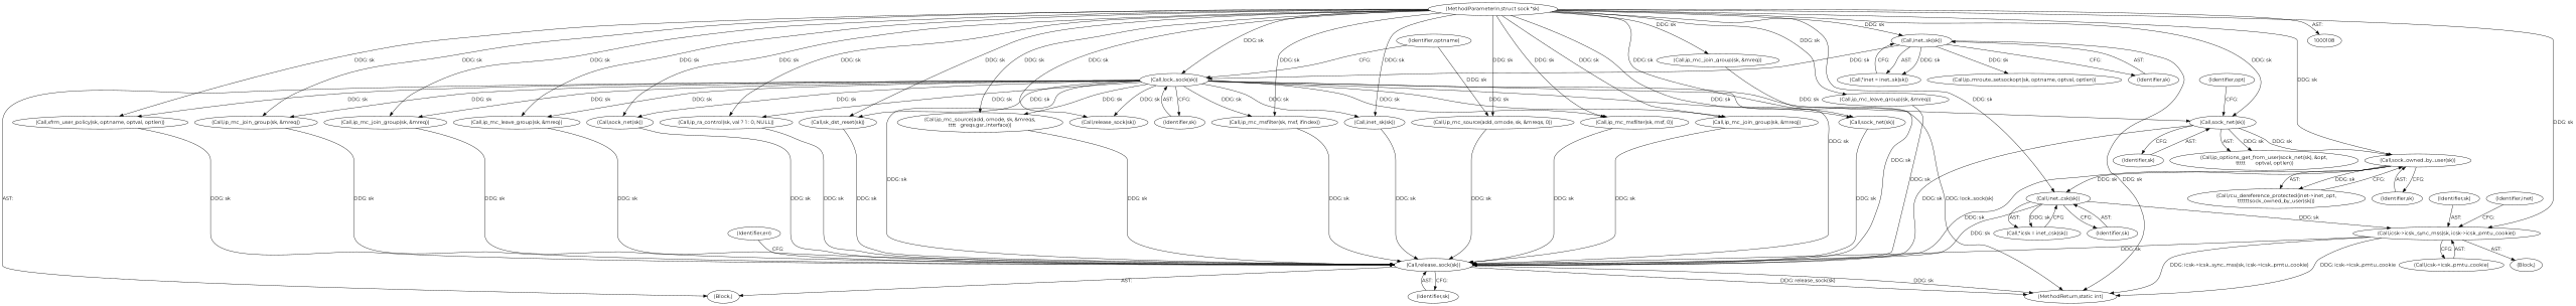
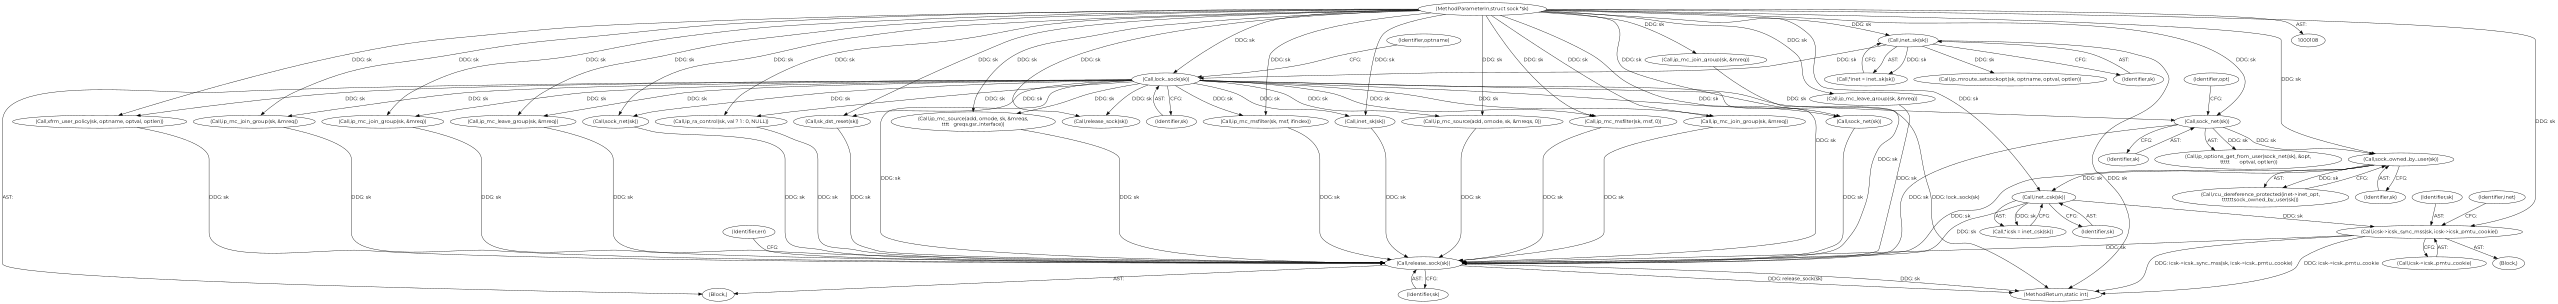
  digraph {
    fontname=Montserrat
    node [fontname=Montserrat]
    edge [fontname=Montserrat]
    n1 [label="(Call,icsk->icsk_sync_mss(sk, icsk->icsk_pmtu_cookie))"]
    n2 [label="(Call,release_sock(sk))"]
    n3 [label="(Block,)"]
    n4 [label="(Call,icsk->icsk_pmtu_cookie)"]
    n5 [label="(MethodReturn,static int)"]
    n6 [label="(Block,)"]
    n7 [label="(Identifier,sk)"]
    n8 [label="(Call,inet_csk(sk))"]
    n9 [label="(Identifier,sk)"]
    n10 [label="(Call,*icsk = inet_csk(sk))"]
    n11 [label="(Call,sock_owned_by_user(sk))"]
    n12 [label="(Call,rcu_dereference_protected(inet->inet_opt,\n\t\t\t\t\t\tsock_owned_by_user(sk)))"]
    n13 [label="(Identifier,sk)"]
    n14 [label="(Call,sock_net(sk))"]
    n15 [label="(Identifier,sk)"]
    n16 [label="(Call,ip_options_get_from_user(sock_net(sk), &opt,\n \t\t\t\t\t       optval, optlen))"]
    n17 [label="(Call,lock_sock(sk))"]
    n18 [label="(Call,ip_mc_join_group(sk, &mreq))"]
    n19 [label="(Call,ip_mc_msfilter(sk, msf, ifindex))"]
    n20 [label="(Identifier,sk)"]
    n21 [label="(Call,ip_mc_msfilter(sk, msf, 0))"]
    n22 [label="(Call,ip_mc_join_group(sk, &mreq))"]
    n23 [label="(Call,sock_net(sk))"]
    n24 [label="(Call,release_sock(sk))"]
    n25 [label="(Call,ip_ra_control(sk, val ? 1 : 0, NULL))"]
    n26 [label="(Call,ip_mc_join_group(sk, &mreq))"]
    n27 [label="(Call,ip_mc_leave_group(sk, &mreq))"]
    n28 [label="(Call,sk_dst_reset(sk))"]
    n29 [label="(Call,ip_mc_source(add, omode, sk, &mreqs,\n\t\t\t\t   greqs.gsr_interface))"]
    n30 [label="(Call,sock_net(sk))"]
    n31 [label="(Call,ip_mc_source(add, omode, sk, &mreqs, 0))"]
    n32 [label="(Call,inet_sk(sk))"]
    n33 [label="(Call,xfrm_user_policy(sk, optname, optval, optlen))"]
    n34 [label="(Call,inet_sk(sk))"]
    n35 [label="(Call,*inet = inet_sk(sk))"]
    n36 [label="(Call,ip_mroute_setsockopt(sk, optname, optval, optlen))"]
    n37 [label="(Identifier,sk)"]
    n38 [label="(MethodParameterIn,struct sock *sk)"]
    n39 [label="(Call,ip_mc_join_group(sk, &mreq))"]
    n40 [label="(Call,ip_mc_leave_group(sk, &mreq))"]
    1000108
    n42 [label="(Identifier,optname)"]
    n43 [label="(Identifier,err)"]
    n44 [label="(Identifier,opt)"]
    n45 [label="(Identifier,inet)"]
    n46 [label="(Identifier,sk)"]
    n1 -> n2 [label="DDG: sk"]
    n1 -> n3 [label="AST: "]
    n1 -> n4 [label="CFG: "]
    n1 -> n5 [label="DDG: icsk->icsk_sync_mss(sk, icsk->icsk_pmtu_cookie)"]
    n1 -> n5 [label="DDG: icsk->icsk_pmtu_cookie"]
    n2 -> n5 [label="DDG: release_sock(sk)"]
    n2 -> n5 [label="DDG: sk"]
    n2 -> n6 [label="AST: "]
    n2 -> n7 [label="CFG: "]
    n4 -> n1 [label="AST: "]
    n7 -> n2 [label="AST: "]
    n8 -> n1 [label="DDG: sk"]
    n8 -> n2 [label="DDG: sk"]
    n8 -> n9 [label="CFG: "]
    n8 -> n10 [label="AST: "]
    n8 -> n10 [label="DDG: sk"]
    n9 -> n8 [label="AST: "]
    n10 -> n8 [label="CFG: "]
    n11 -> n2 [label="DDG: sk"]
    n11 -> n8 [label="DDG: sk"]
    n11 -> n12 [label="AST: "]
    n11 -> n12 [label="DDG: sk"]
    n11 -> n13 [label="CFG: "]
    n12 -> n11 [label="CFG: "]
    n13 -> n11 [label="AST: "]
    n14 -> n2 [label="DDG: sk"]
    n14 -> n11 [label="DDG: sk"]
    n14 -> n15 [label="CFG: "]
    n14 -> n16 [label="AST: "]
    n14 -> n16 [label="DDG: sk"]
    n15 -> n14 [label="AST: "]
    n17 -> n2 [label="DDG: sk"]
    n17 -> n5 [label="DDG: lock_sock(sk)"]
    n17 -> n6 [label="AST: "]
    n17 -> n14 [label="DDG: sk"]
    n17 -> n18 [label="DDG: sk"]
    n17 -> n19 [label="DDG: sk"]
    n17 -> n20 [label="CFG: "]
    n17 -> n21 [label="DDG: sk"]
    n17 -> n22 [label="DDG: sk"]
    n17 -> n23 [label="DDG: sk"]
    n17 -> n24 [label="DDG: sk"]
    n17 -> n25 [label="DDG: sk"]
    n17 -> n26 [label="DDG: sk"]
    n17 -> n27 [label="DDG: sk"]
    n17 -> n28 [label="DDG: sk"]
    n17 -> n29 [label="DDG: sk"]
    n17 -> n30 [label="DDG: sk"]
-   n42 -> n31 [label="DDG: sk"]
+   n17 -> n31 [label="DDG: sk"]
    n17 -> n32 [label="DDG: sk"]
    n17 -> n33 [label="DDG: sk"]
    n18 -> n2 [label="DDG: sk"]
    n19 -> n2 [label="DDG: sk"]
    n20 -> n17 [label="AST: "]
    n21 -> n2 [label="DDG: sk"]
    n22 -> n2 [label="DDG: sk"]
    n23 -> n2 [label="DDG: sk"]
    n25 -> n2 [label="DDG: sk"]
    n26 -> n2 [label="DDG: sk"]
    n27 -> n2 [label="DDG: sk"]
    n28 -> n2 [label="DDG: sk"]
    n29 -> n2 [label="DDG: sk"]
    n30 -> n2 [label="DDG: sk"]
    n31 -> n2 [label="DDG: sk"]
    n32 -> n2 [label="DDG: sk"]
    n33 -> n2 [label="DDG: sk"]
    n34 -> n5 [label="DDG: sk"]
    n34 -> n17 [label="DDG: sk"]
    n34 -> n35 [label="AST: "]
    n34 -> n35 [label="DDG: sk"]
    n34 -> n36 [label="DDG: sk"]
    n34 -> n37 [label="CFG: "]
    n35 -> n34 [label="CFG: "]
    n37 -> n34 [label="AST: "]
    n38 -> n1 [label="DDG: sk"]
    n38 -> n2 [label="DDG: sk"]
    n38 -> n8 [label="DDG: sk"]
    n38 -> n11 [label="DDG: sk"]
    n38 -> n14 [label="DDG: sk"]
    n38 -> n17 [label="DDG: sk"]
    n38 -> n18 [label="DDG: sk"]
    n38 -> n19 [label="DDG: sk"]
    n38 -> n21 [label="DDG: sk"]
    n38 -> n22 [label="DDG: sk"]
    n38 -> n23 [label="DDG: sk"]
    n38 -> n24 [label="DDG: sk"]
    n38 -> n25 [label="DDG: sk"]
    n38 -> n26 [label="DDG: sk"]
    n38 -> n27 [label="DDG: sk"]
    n38 -> n28 [label="DDG: sk"]
    n38 -> n29 [label="DDG: sk"]
    n38 -> n30 [label="DDG: sk"]
    n38 -> n31 [label="DDG: sk"]
    n38 -> n32 [label="DDG: sk"]
    n38 -> n33 [label="DDG: sk"]
    n38 -> n34 [label="DDG: sk"]
    n38 -> n39 [label="DDG: sk"]
    n38 -> n40 [label="DDG: sk"]
    n38 -> 1000108 [label="AST: "]
    n39 -> n2 [label="DDG: sk"]
    n40 -> n2 [label="DDG: sk"]
    n42 -> n17 [label="CFG: "]
    n43 -> n2 [label="CFG: "]
    n44 -> n14 [label="CFG: "]
    n45 -> n1 [label="CFG: "]
    n46 -> n1 [label="AST: "]
  }
